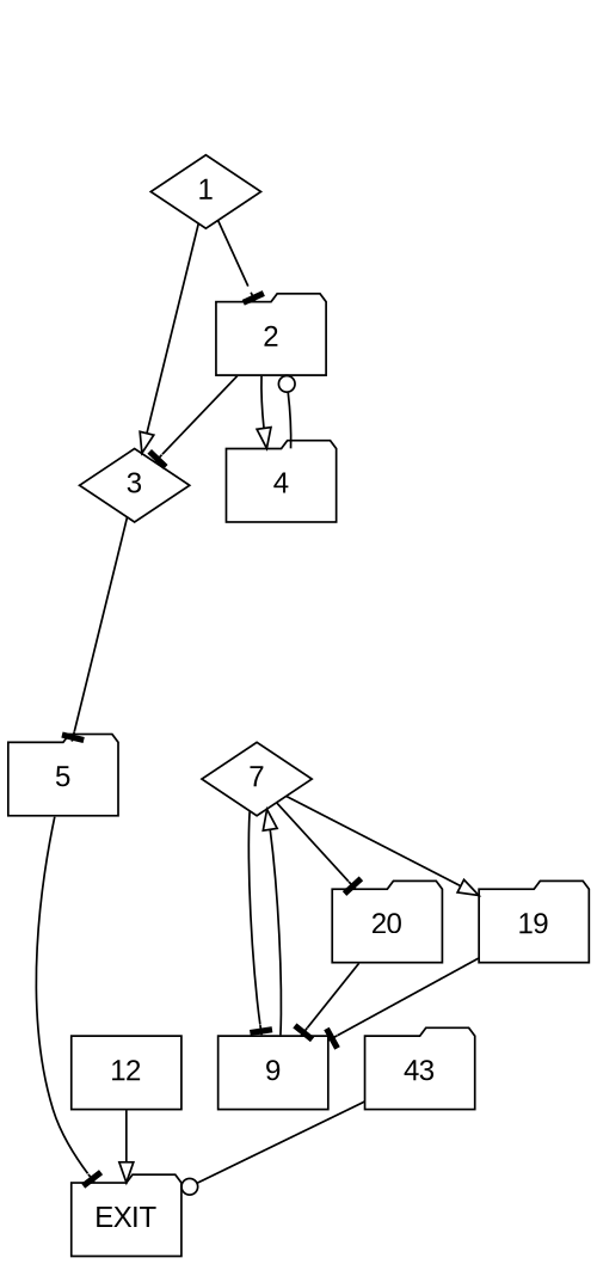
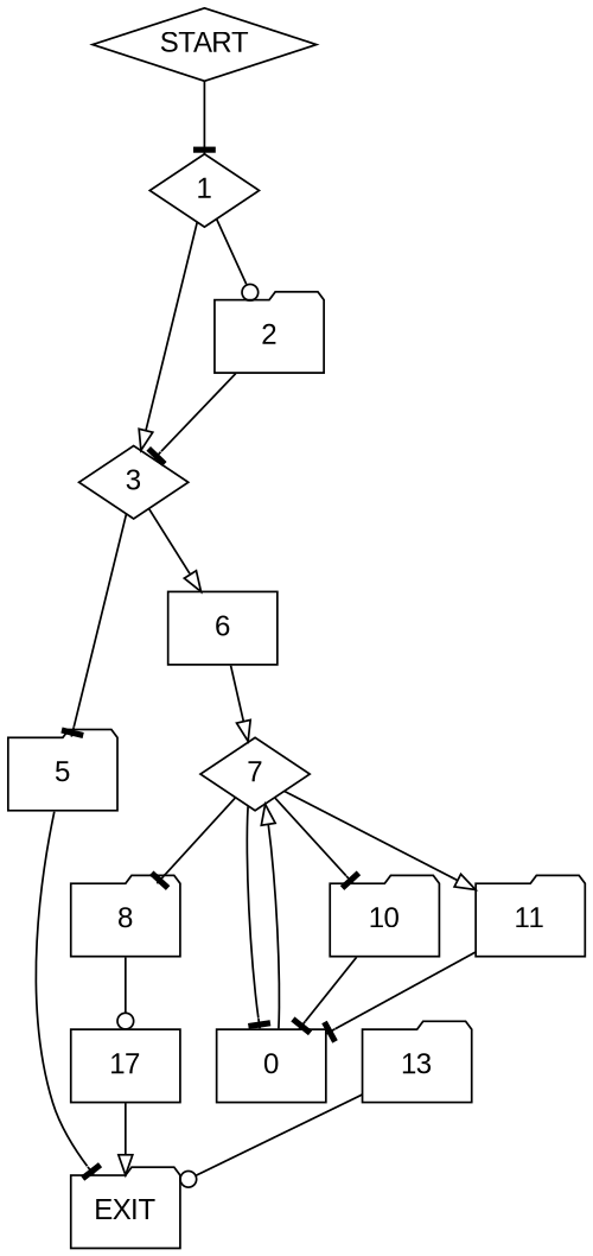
  digraph {
    fontname="Liberation Sans"
    node [fontname="Liberation Sans" shape=folder]
    edge [arrowhead=tee fontname="Liberation Sans"]
+   n1 [label=START shape=diamond]
    1 [shape=diamond]
    2
    3 [shape=diamond]
    n5 [label=EXIT]
-   13 [label=43]
-   4
+   13
    5
+   6 [shape=box]
    7 [shape=diamond]
-   9 [shape=box]
-   10 [label=20]
-   11 [label=19]
-   12 [shape=box]
-   1 -> 2
+   8
+   9 [shape=box label=0]
+   10
+   11
+   12 [shape=box label=17]
+   n1 -> 1
+   1 -> 2 [arrowhead=odot]
    1 -> 3 [arrowhead=onormal]
    2 -> 3
-   2 -> 4 [arrowhead=onormal]
    3 -> 5
+   3 -> 6 [arrowhead=onormal]
    13 -> n5 [arrowhead=odot]
-   4 -> 2 [arrowhead=odot]
    5 -> n5
+   6 -> 7 [arrowhead=onormal]
+   7 -> 8
    7 -> 9
    7 -> 10
    7 -> 11 [arrowhead=onormal]
+   8 -> 12 [arrowhead=odot]
    9 -> 7 [arrowhead=onormal]
    10 -> 9
    11 -> 9
    12 -> n5 [arrowhead=onormal]
  }
